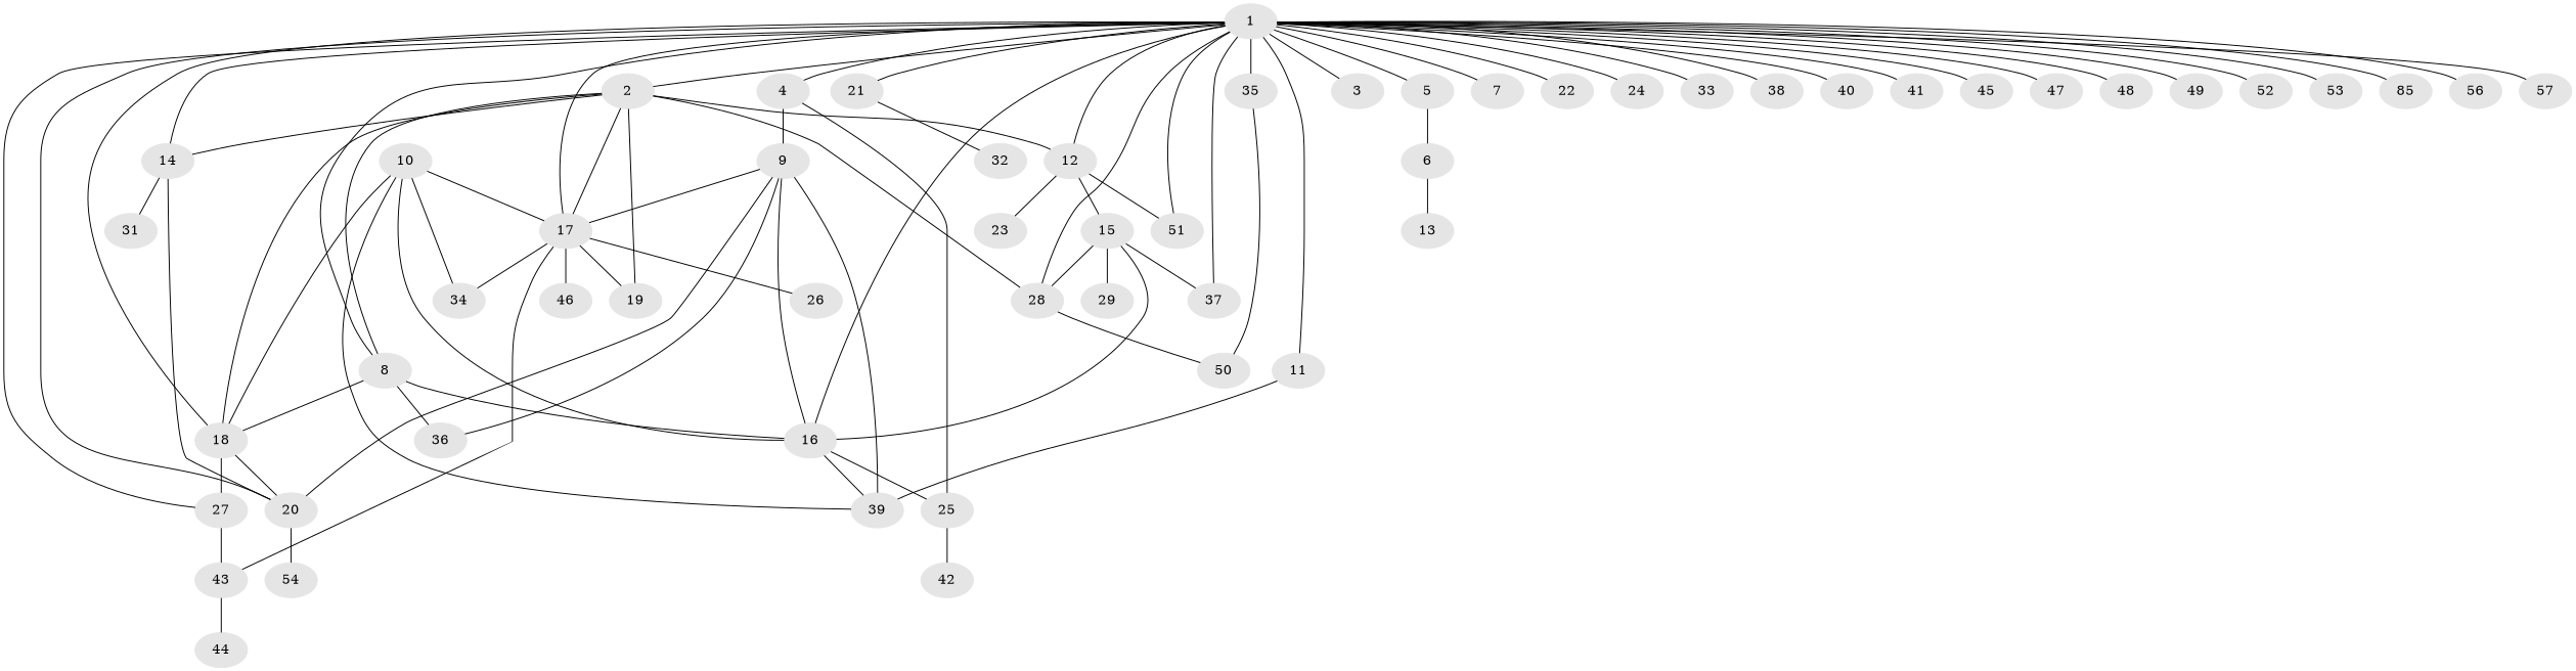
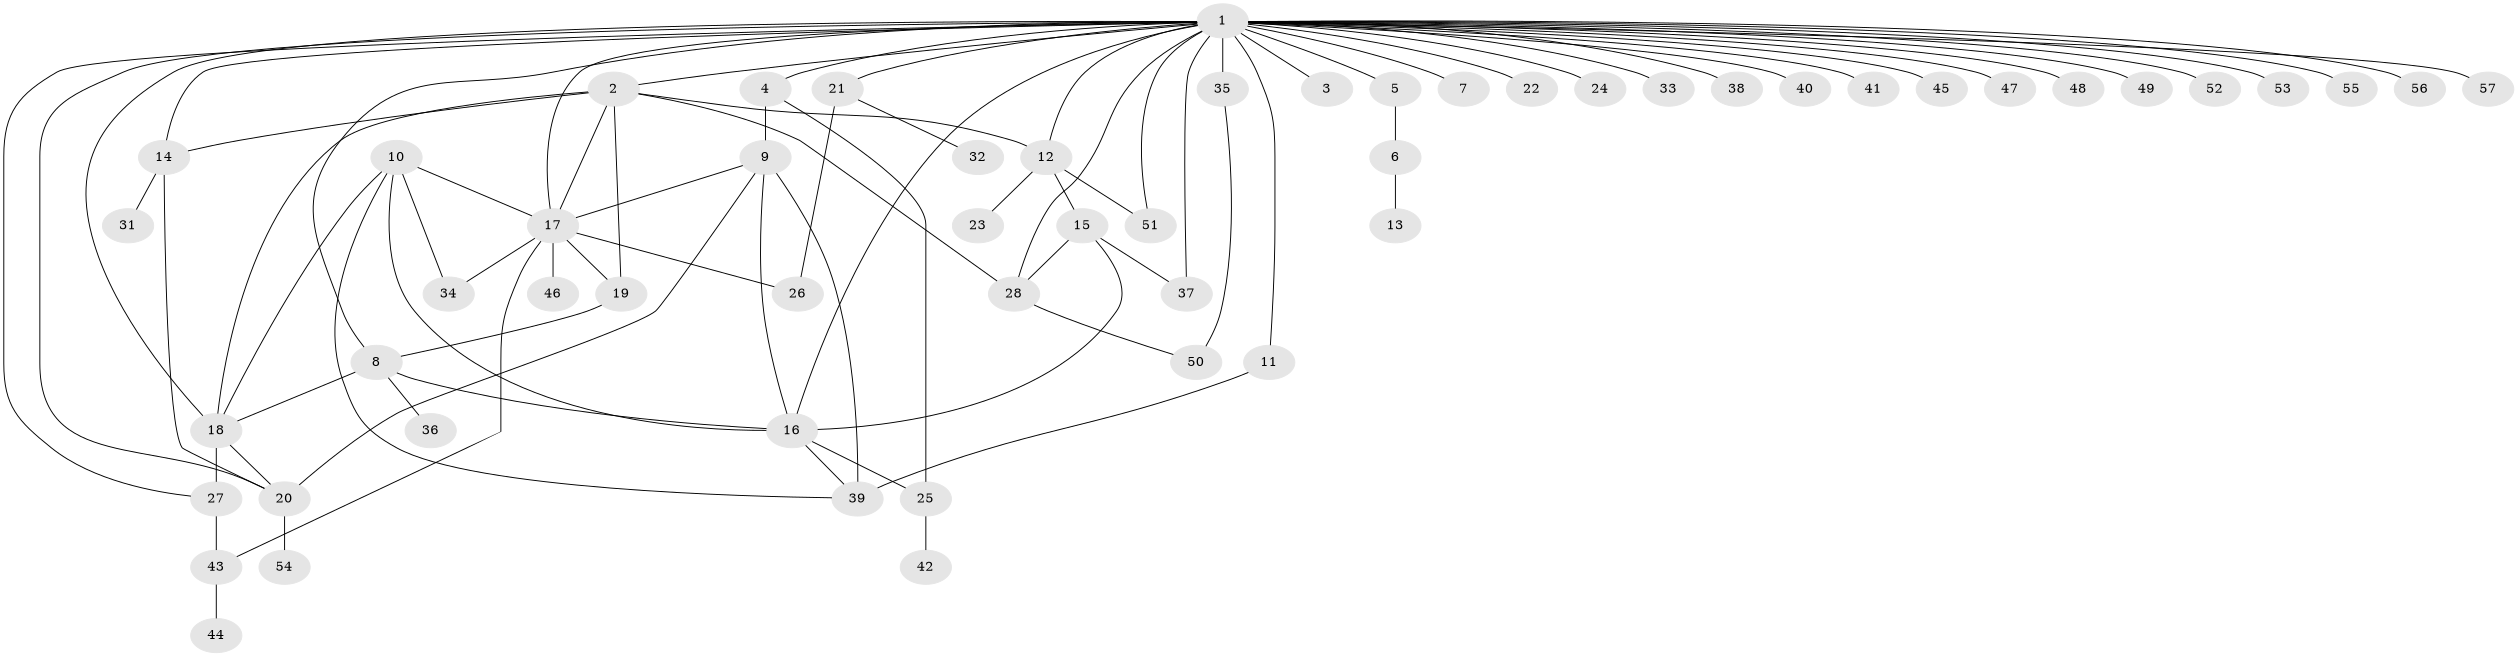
  graph {
    fontname="DejaVu Serif"
    node [color=gray90 fontname="DejaVu Serif" style=filled]
    edge [fontname="DejaVu Serif" weight=1.0]
    1
    2
    3
    4
    5
    7
    8
    11
    12
    14
    16
    17
    18
    20
    21
    22
    24
    27
    28
    33
    35
    37
    38
    40
    41
    45
    47
    48
    49
    51
    52
    53
-   55 [label=85]
+   55
    56
    57
    19
    9
    25
    6
    36
    39
    10
    34
    15
    23
    31
    26
    43
    46
    54
    32
    50
    42
    13
-   29
    44
    1 -- 2
    1 -- 3
    1 -- 4 [weight=3.0]
    1 -- 5
    1 -- 7
    1 -- 8
    1 -- 11 [weight=2.0]
    1 -- 12 [weight=3.0]
    1 -- 14
    1 -- 16 [weight=2.0]
    1 -- 17
    1 -- 18
    1 -- 20
    1 -- 21
    1 -- 22
    1 -- 24
    1 -- 27
    1 -- 28
    1 -- 33
    1 -- 35 [weight=2.0]
    1 -- 37
    1 -- 38
    1 -- 40
    1 -- 41
    1 -- 45
    1 -- 47
    1 -- 48
    1 -- 49
    1 -- 51
    1 -- 52
    1 -- 53
    1 -- 55
    1 -- 56
    1 -- 57
-   2 -- 8
+   19 -- 8
    2 -- 12
    2 -- 14
    2 -- 17
    2 -- 18
    2 -- 28
    2 -- 19
    4 -- 9 [weight=12.0]
    4 -- 25
    5 -- 6 [weight=3.0]
    8 -- 16
    8 -- 18
    8 -- 36
    11 -- 39 [weight=2.0]
    12 -- 51
    12 -- 15 [weight=4.0]
    12 -- 23
    14 -- 20
    14 -- 31
    16 -- 25
    16 -- 39
    17 -- 19
    17 -- 34
    17 -- 26
    17 -- 43
    17 -- 46
    18 -- 20
    18 -- 27 [weight=5.0]
    20 -- 54
+   21 -- 26
    21 -- 32
    27 -- 43
    28 -- 50
    35 -- 50
    9 -- 16
    9 -- 17
    9 -- 20
-   9 -- 36
    9 -- 39
    25 -- 42
    6 -- 13
    10 -- 16 [weight=3.0]
    10 -- 17
    10 -- 18
    10 -- 39
    10 -- 34
    15 -- 16
    15 -- 28
    15 -- 37
-   15 -- 29
    43 -- 44
  }
